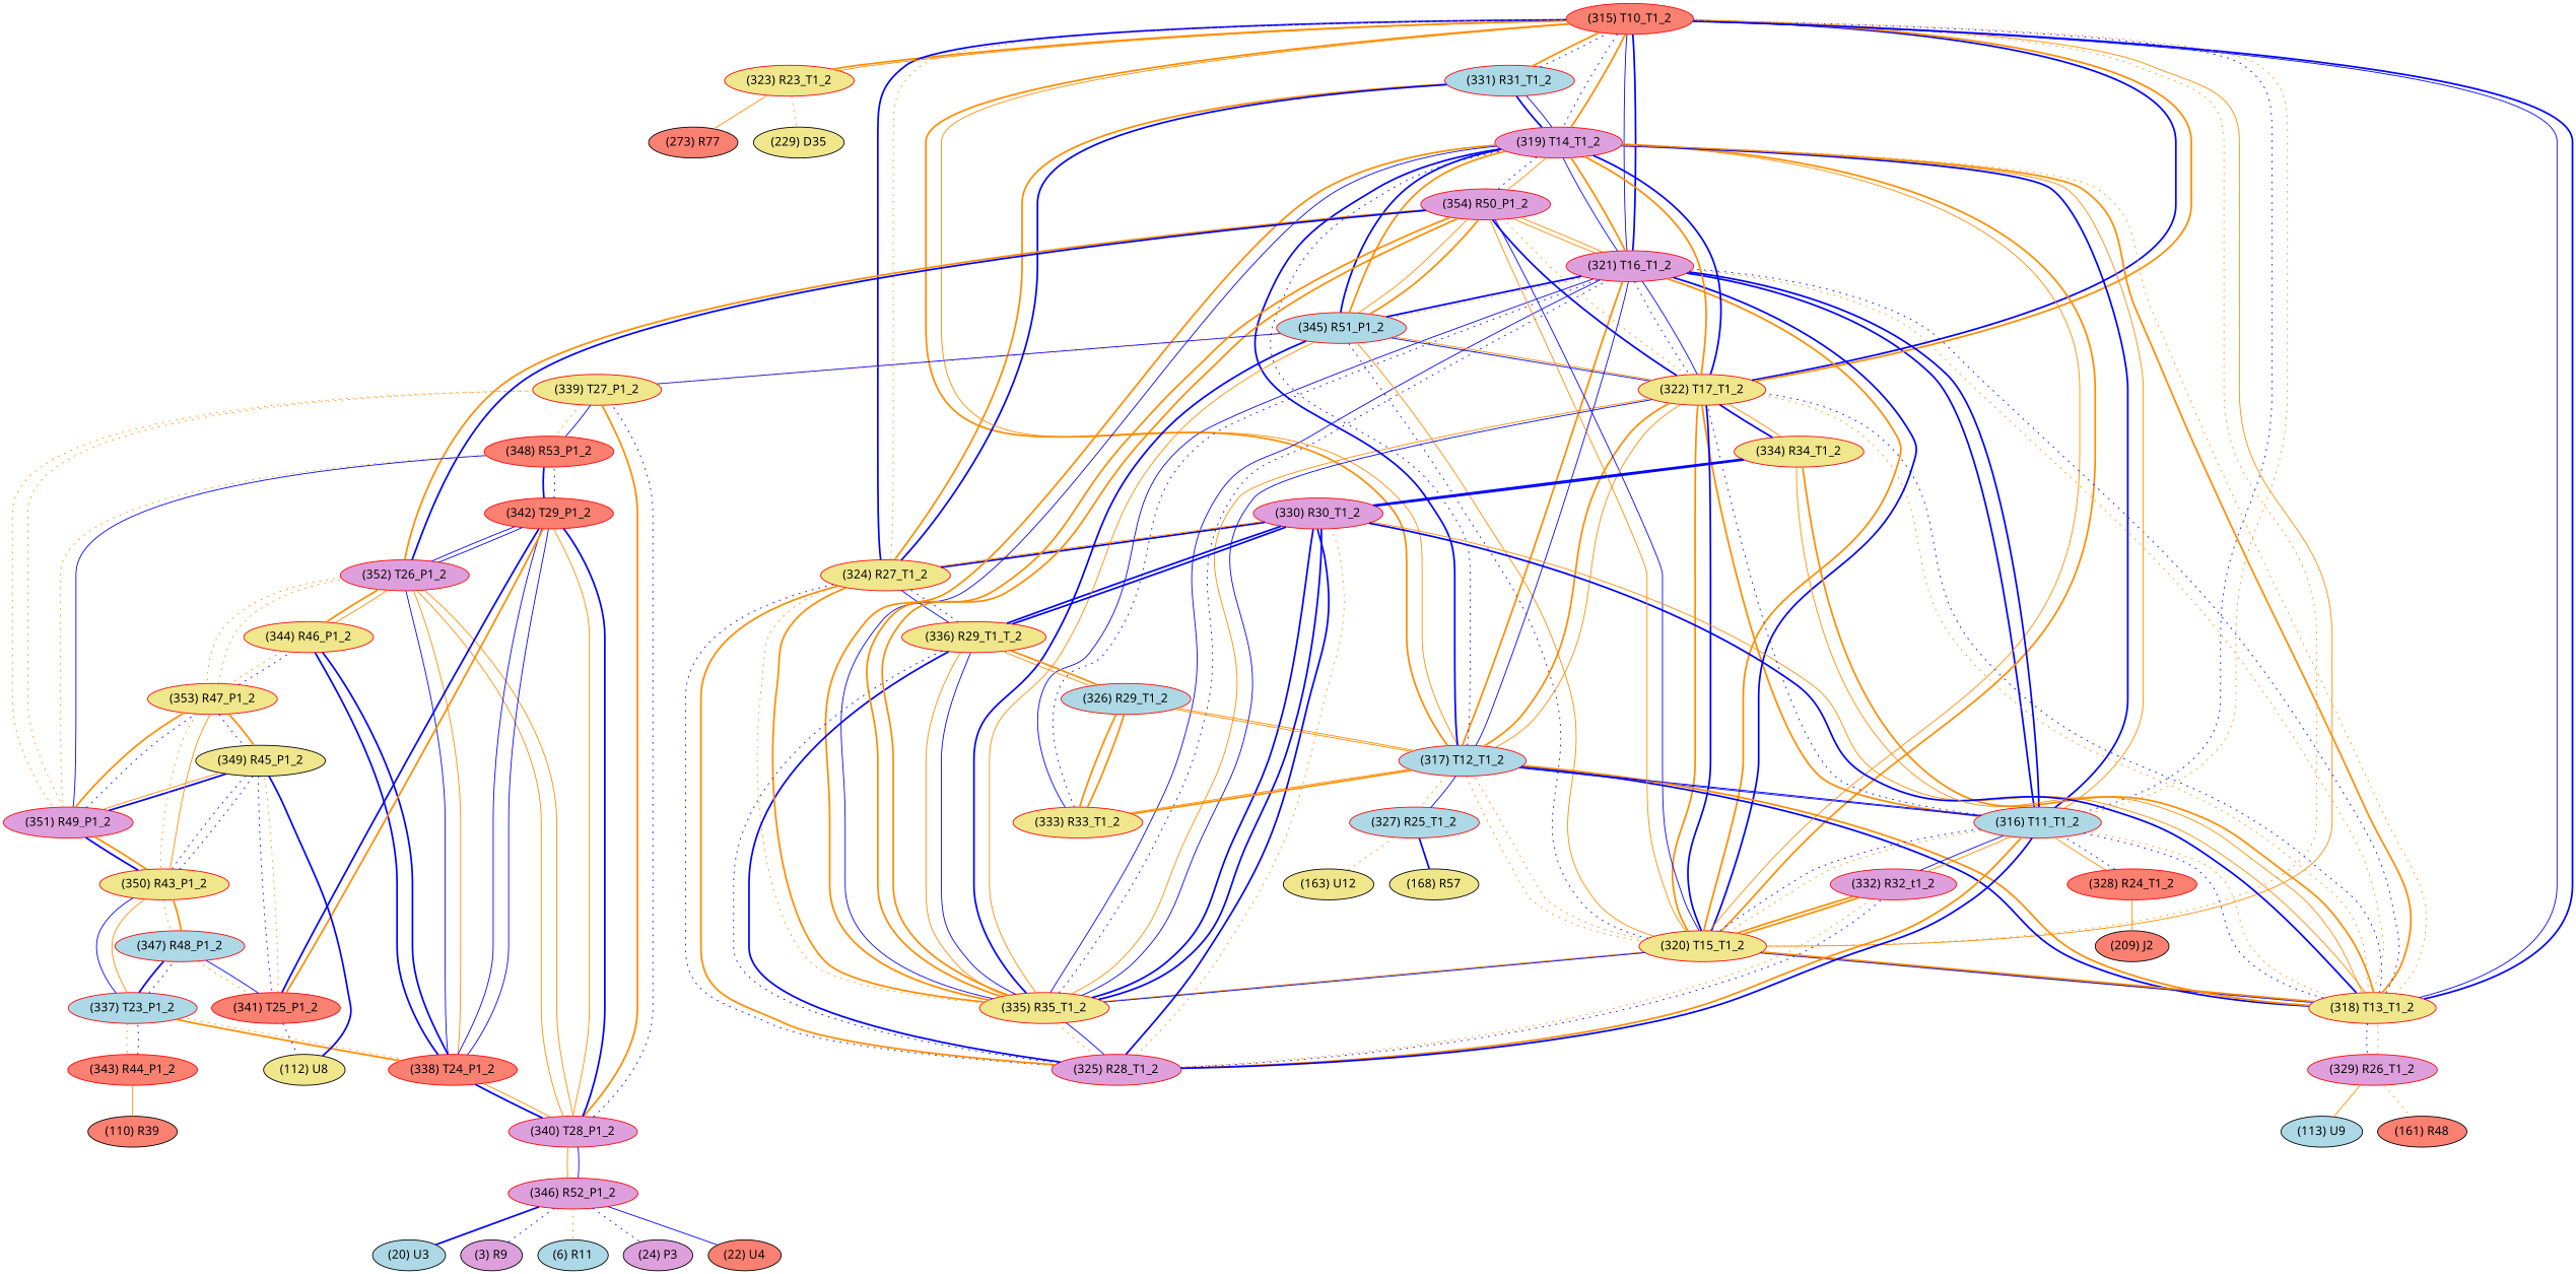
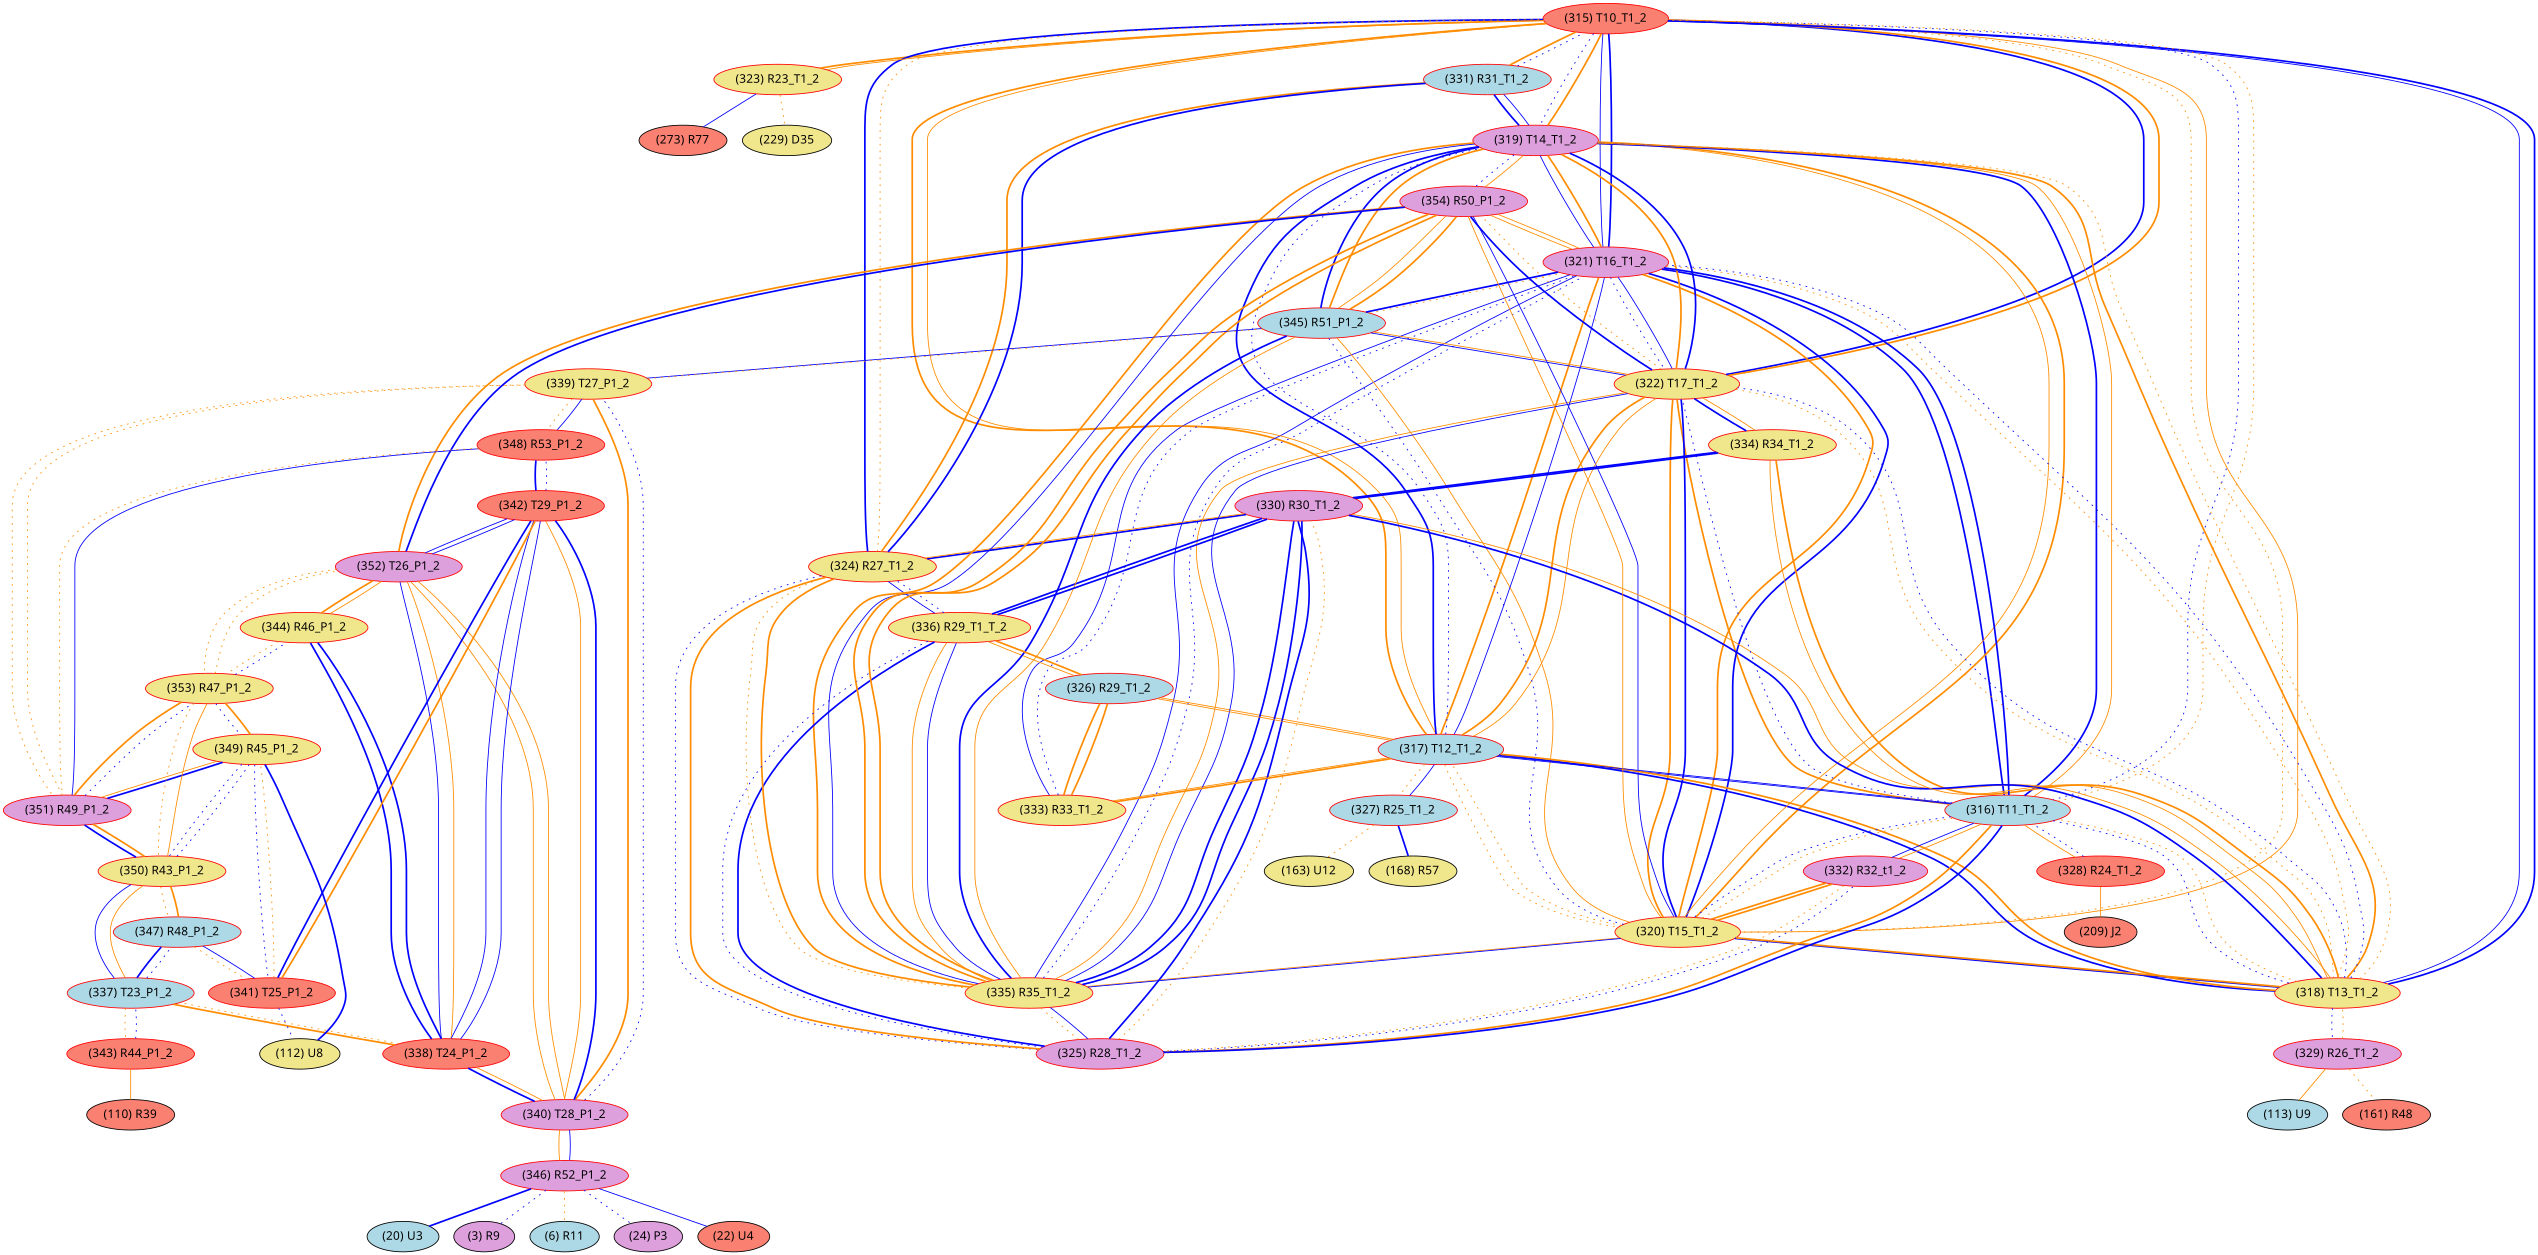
  graph {
    fontname="Noto Sans"
    node [color=red fillcolor=khaki fontname="Noto Sans" style=filled]
    edge [color=darkorange fontname="Noto Sans" style=bold]
    n1 [fillcolor=salmon label="(315) T10_T1_2"]
    n2 [label="(323) R23_T1_2"]
    n3 [fillcolor=lightblue label="(331) R31_T1_2"]
    n4 [label="(324) R27_T1_2"]
    n5 [fillcolor=plum label="(321) T16_T1_2"]
    n6 [label="(322) T17_T1_2"]
    n7 [label="(320) T15_T1_2"]
    n8 [fillcolor=lightblue label="(317) T12_T1_2"]
    n9 [fillcolor=plum label="(319) T14_T1_2"]
    n10 [label="(318) T13_T1_2"]
    n11 [fillcolor=lightblue label="(316) T11_T1_2"]
    n12 [label="(229) D35" color=""]
    n13 [fillcolor=salmon label="(273) R77" color=""]
    n14 [fillcolor=plum label="(325) R28_T1_2"]
    n15 [fillcolor=plum label="(330) R30_T1_2"]
    n16 [label="(335) R35_T1_2"]
    n17 [label="(336) R29_T1_T_2"]
    n18 [label="(333) R33_T1_2"]
    n19 [fillcolor=lightblue label="(345) R51_P1_2"]
    n20 [fillcolor=plum label="(354) R50_P1_2"]
    n21 [label="(334) R34_T1_2"]
    n22 [fillcolor=plum label="(332) R32_t1_2"]
    n23 [fillcolor=lightblue label="(326) R29_T1_2"]
    n24 [fillcolor=lightblue label="(327) R25_T1_2"]
    n25 [fillcolor=plum label="(329) R26_T1_2"]
    n26 [fillcolor=salmon label="(328) R24_T1_2"]
    n27 [label="(339) T27_P1_2"]
    n28 [fillcolor=plum label="(352) T26_P1_2"]
    n29 [label="(168) R57" color=""]
    n30 [label="(163) U12" color=""]
    n31 [fillcolor=lightblue label="(113) U9" color=""]
    n32 [fillcolor=salmon label="(161) R48" color=""]
    n33 [fillcolor=salmon label="(209) J2" color=""]
    n34 [fillcolor=plum label="(351) R49_P1_2"]
    n35 [fillcolor=plum label="(340) T28_P1_2"]
    n36 [fillcolor=salmon label="(348) R53_P1_2"]
    n37 [fillcolor=salmon label="(338) T24_P1_2"]
    n38 [label="(353) R47_P1_2"]
    n39 [fillcolor=salmon label="(342) T29_P1_2"]
    n40 [label="(344) R46_P1_2"]
    n41 [fillcolor=lightblue label="(337) T23_P1_2"]
    n42 [fillcolor=lightblue label="(347) R48_P1_2"]
    n43 [label="(350) R43_P1_2"]
    n44 [fillcolor=salmon label="(343) R44_P1_2"]
    n45 [fillcolor=salmon label="(341) T25_P1_2"]
-   n46 [color=black label="(349) R45_P1_2"]
+   n46 [label="(349) R45_P1_2"]
    n47 [fillcolor=salmon label="(110) R39" color=""]
    n48 [label="(112) U8" color=""]
    n49 [fillcolor=plum label="(346) R52_P1_2"]
    n50 [fillcolor=lightblue label="(20) U3" color=""]
    n51 [fillcolor=plum label="(3) R9" color=""]
    n52 [fillcolor=lightblue label="(6) R11" color=""]
    n53 [fillcolor=plum label="(24) P3" color=""]
    n54 [fillcolor=salmon label="(22) U4" color=""]
    n1 -- n2
    n1 -- n3
    n1 -- n4 [color=blue]
    n1 -- n5 [color=blue style=solid]
    n1 -- n6 [color=blue]
    n1 -- n7 [style=dotted]
    n1 -- n8
    n1 -- n9 [color=blue style=dotted]
    n1 -- n10 [color=blue style=solid]
    n1 -- n11 [color=blue style=dotted]
    n2 -- n1 [style=solid]
    n2 -- n12 [style=dotted]
-   n2 -- n13 [style=solid]
+   n2 -- n13 [color=blue style=solid]
    n3 -- n1 [color=blue style=dotted]
    n3 -- n4
    n3 -- n9 [color=blue]
    n4 -- n1 [style=dotted]
    n4 -- n3 [color=blue]
    n4 -- n14 [color=blue style=dotted]
    n4 -- n15 [color=blue]
    n4 -- n16 [style=dotted]
    n4 -- n17 [color=blue style=solid]
    n5 -- n1 [color=blue]
    n5 -- n6 [color=blue style=dotted]
    n5 -- n7
    n5 -- n8
    n5 -- n9
    n5 -- n10 [style=dotted]
    n5 -- n11 [color=blue]
    n5 -- n16 [color=blue style=solid]
    n5 -- n18 [color=blue style=solid]
    n5 -- n19 [color=blue]
    n5 -- n20 [style=solid]
    n6 -- n1
    n6 -- n5 [color=blue style=solid]
    n6 -- n7
    n6 -- n8
    n6 -- n9 [color=blue]
    n6 -- n10 [style=dotted]
    n6 -- n11
    n6 -- n16 [style=solid]
    n6 -- n19 [style=solid]
    n6 -- n20 [style=dotted]
    n6 -- n21 [color=blue]
    n7 -- n1 [style=solid]
    n7 -- n5 [color=blue]
    n7 -- n6 [color=blue]
    n7 -- n8 [style=dotted]
    n7 -- n9
    n7 -- n10 [color=blue]
    n7 -- n11 [style=dotted]
    n7 -- n16 [style=solid]
    n7 -- n19 [style=solid]
    n7 -- n20 [color=blue style=solid]
    n7 -- n22
    n8 -- n1 [style=solid]
    n8 -- n5 [color=blue style=solid]
    n8 -- n6 [style=solid]
    n8 -- n7 [style=dotted]
    n8 -- n9 [color=blue style=dotted]
    n8 -- n10 [color=blue]
    n8 -- n11 [color=blue style=solid]
    n8 -- n18 [style=solid]
    n8 -- n23 [style=solid]
    n8 -- n24 [style=dotted]
    n9 -- n1
    n9 -- n3 [color=blue style=solid]
    n9 -- n5 [color=blue style=solid]
    n9 -- n6
    n9 -- n7 [style=solid]
    n9 -- n8 [color=blue]
    n9 -- n10
    n9 -- n11 [color=blue]
    n9 -- n16
    n9 -- n19 [color=blue]
    n9 -- n20 [color=blue style=dotted]
    n10 -- n1 [color=blue]
    n10 -- n5 [color=blue style=dotted]
    n10 -- n6 [color=blue style=dotted]
    n10 -- n7
    n10 -- n8
    n10 -- n9 [style=dotted]
    n10 -- n11 [style=dotted]
    n10 -- n15 [style=solid]
    n10 -- n21
    n10 -- n25 [color=blue style=dotted]
    n11 -- n1 [style=dotted]
    n11 -- n5 [color=blue]
    n11 -- n6 [color=blue style=dotted]
    n11 -- n7 [color=blue style=dotted]
    n11 -- n8 [color=blue style=solid]
    n11 -- n9 [style=solid]
    n11 -- n10 [color=blue style=dotted]
    n11 -- n14
    n11 -- n22 [color=blue style=solid]
    n11 -- n26 [style=solid]
    n14 -- n4
    n14 -- n11 [color=blue]
    n14 -- n15 [style=dotted]
    n14 -- n16 [color=blue style=solid]
    n14 -- n17 [color=blue]
    n14 -- n22 [color=blue style=dotted]
    n15 -- n4 [style=solid]
    n15 -- n10 [color=blue]
    n15 -- n14 [color=blue]
    n15 -- n16 [color=blue]
    n15 -- n17 [color=blue]
    n15 -- n21 [color=blue]
    n16 -- n4
    n16 -- n5 [color=blue style=dotted]
    n16 -- n6 [color=blue style=solid]
    n16 -- n7 [color=blue style=solid]
    n16 -- n9 [color=blue style=solid]
    n16 -- n14 [style=dotted]
    n16 -- n15 [color=blue]
    n16 -- n17 [color=blue style=solid]
    n16 -- n19 [style=solid]
    n16 -- n20
    n17 -- n4 [color=blue style=dotted]
    n17 -- n14 [color=blue style=dotted]
    n17 -- n15 [color=blue]
    n17 -- n16 [style=solid]
    n17 -- n23 [style=solid]
    n18 -- n5 [color=blue style=dotted]
    n18 -- n8
    n18 -- n23
    n19 -- n5 [style=dotted]
    n19 -- n6 [color=blue style=solid]
    n19 -- n7 [color=blue style=dotted]
    n19 -- n9
    n19 -- n16 [color=blue]
    n19 -- n20
    n19 -- n27 [color=blue style=solid]
    n20 -- n5 [style=solid]
    n20 -- n6 [color=blue]
    n20 -- n7 [style=solid]
    n20 -- n9 [style=solid]
    n20 -- n16
    n20 -- n19 [style=solid]
    n20 -- n28
    n21 -- n6 [style=solid]
    n21 -- n10 [style=solid]
    n21 -- n15 [color=blue]
    n22 -- n7
    n22 -- n11 [style=solid]
    n22 -- n14 [style=dotted]
    n23 -- n8 [style=solid]
    n23 -- n17
    n23 -- n18
    n24 -- n8 [color=blue style=solid]
    n24 -- n29 [color=blue]
    n24 -- n30 [style=dotted]
    n25 -- n10 [style=dotted]
    n25 -- n31 [style=solid]
    n25 -- n32 [style=dotted]
    n26 -- n11 [color=blue style=dotted]
    n26 -- n33 [style=solid]
    n27 -- n19 [style=dotted]
    n27 -- n34 [style=dotted]
    n27 -- n35
    n27 -- n36 [style=dotted]
    n28 -- n20 [color=blue]
    n28 -- n35 [style=solid]
    n28 -- n37 [color=blue style=solid]
    n28 -- n38 [style=dotted]
    n28 -- n39 [color=blue style=solid]
    n28 -- n40
    n34 -- n27 [style=dotted]
    n34 -- n36 [color=blue style=solid]
    n34 -- n38 [color=blue style=dotted]
    n34 -- n43 [color=blue]
    n34 -- n46 [color=blue]
    n35 -- n27 [color=blue style=dotted]
    n35 -- n28 [style=solid]
    n35 -- n37 [style=solid]
    n35 -- n39 [color=blue]
    n35 -- n49 [style=solid]
    n36 -- n27 [color=blue style=solid]
    n36 -- n34 [style=dotted]
    n36 -- n39 [color=blue]
    n37 -- n28 [style=solid]
    n37 -- n35 [color=blue]
    n37 -- n39 [color=blue style=solid]
    n37 -- n40 [color=blue]
    n37 -- n41 [style=dotted]
    n38 -- n28 [style=dotted]
    n38 -- n34
    n38 -- n40 [color=blue style=dotted]
    n38 -- n43 [style=dotted]
    n38 -- n46 [color=blue style=dotted]
    n39 -- n28 [color=blue style=solid]
    n39 -- n35 [style=solid]
    n39 -- n36 [color=blue style=dotted]
    n39 -- n37 [color=blue style=solid]
    n39 -- n45 [color=blue]
    n40 -- n28 [style=solid]
    n40 -- n37 [color=blue]
    n40 -- n38 [style=dotted]
    n41 -- n37
    n41 -- n42 [color=blue style=dotted]
    n41 -- n43 [style=solid]
    n41 -- n44 [style=dotted]
    n42 -- n41 [color=blue]
    n42 -- n43
    n42 -- n45 [style=dotted]
    n43 -- n34
    n43 -- n38 [style=solid]
    n43 -- n41 [color=blue style=solid]
    n43 -- n42 [style=dotted]
    n43 -- n46 [color=blue style=dotted]
    n44 -- n41 [color=blue style=dotted]
    n44 -- n47 [style=solid]
    n45 -- n39
    n45 -- n42 [color=blue style=solid]
    n45 -- n46 [style=dotted]
    n45 -- n48 [color=blue style=dotted]
    n46 -- n34 [style=solid]
    n46 -- n38
    n46 -- n43 [color=blue style=dotted]
    n46 -- n45 [color=blue style=dotted]
    n46 -- n48 [color=blue]
    n49 -- n35 [color=blue style=solid]
    n49 -- n50 [color=blue]
    n49 -- n51 [color=blue style=dotted]
    n49 -- n52 [style=dotted]
    n49 -- n53 [color=blue style=dotted]
    n49 -- n54 [color=blue style=solid]
  }
